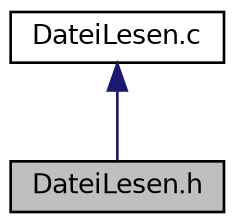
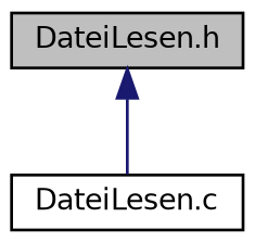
  digraph {
    node [color=black fontname=Helvetica fontsize=10 shape=record style=filled]
    n1 [fillcolor=grey75 fontcolor=black height=0.2 label="DateiLesen.h" width=0.4]
    n2 [fillcolor=white height=0.2 label="DateiLesen.c" width=0.4]
-   n2 -> n1 [color=midnightblue dir=back fontname=Helvetica fontsize=10 labelfontname=Helvetica labelfontsize=10 style=solid]
+   n1 -> n2 [color=midnightblue dir=back fontname=Helvetica fontsize=10 labelfontname=Helvetica labelfontsize=10 style=solid]
  }
